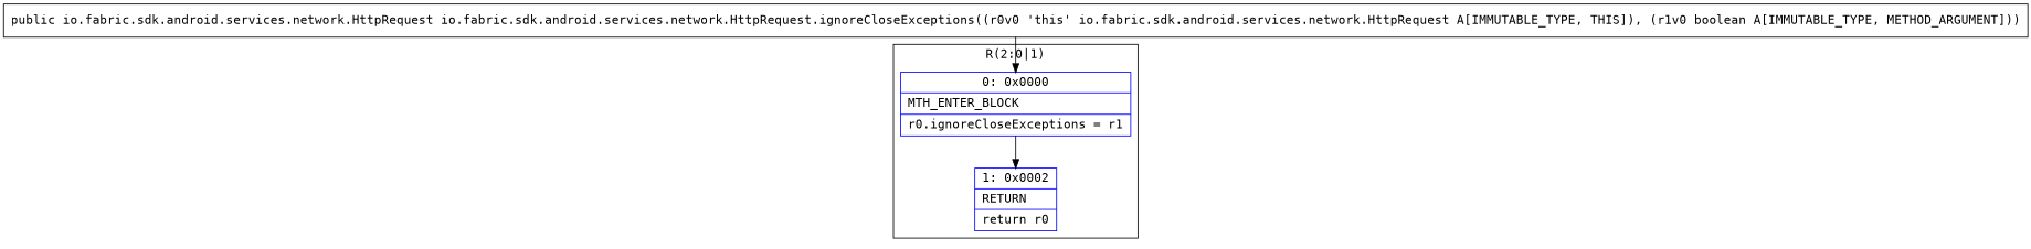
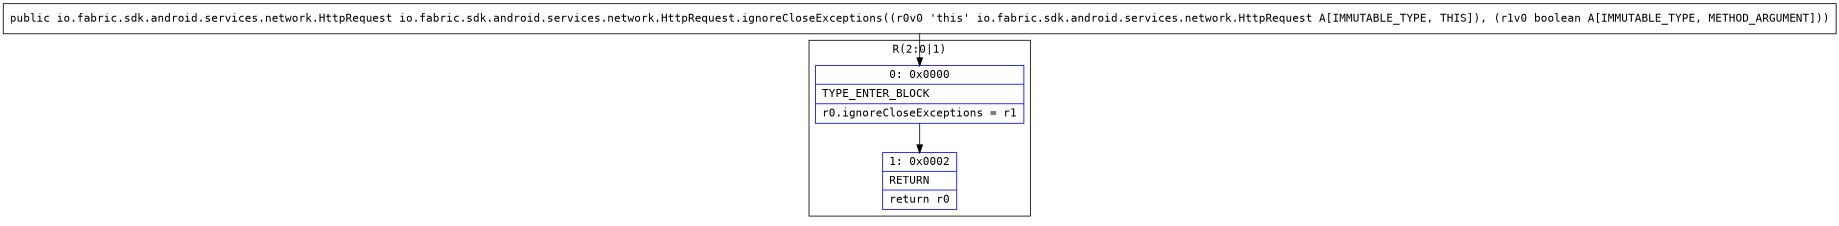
  digraph {
    fontname="DejaVu Sans Mono"
    node [color=blue shape=record fontname="DejaVu Sans Mono"]
    edge [fontname="DejaVu Sans Mono"]
-   n1 [label="{0\:\ 0x0000|MTH_ENTER_BLOCK\l|r0.ignoreCloseExceptions = r1\l}"]
+   n1 [label="{0\:\ 0x0000|TYPE_ENTER_BLOCK\l|r0.ignoreCloseExceptions = r1\l}"]
    n2 [label="{1\:\ 0x0002|RETURN\l|return r0\l}"]
    n3 [label="{public io.fabric.sdk.android.services.network.HttpRequest io.fabric.sdk.android.services.network.HttpRequest.ignoreCloseExceptions((r0v0 'this' io.fabric.sdk.android.services.network.HttpRequest A[IMMUTABLE_TYPE, THIS]), (r1v0 boolean A[IMMUTABLE_TYPE, METHOD_ARGUMENT])) }" color=""]
    subgraph cluster_1 {
      label="R(2:0|1)"
      n1
      n2
    }
    n1 -> n2
    n3 -> n1
  }
